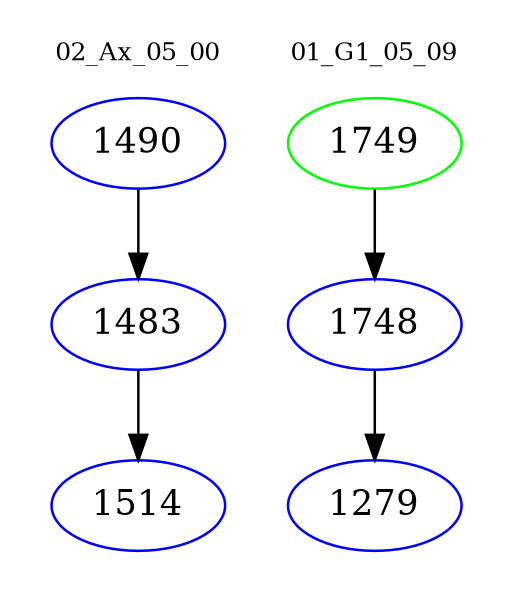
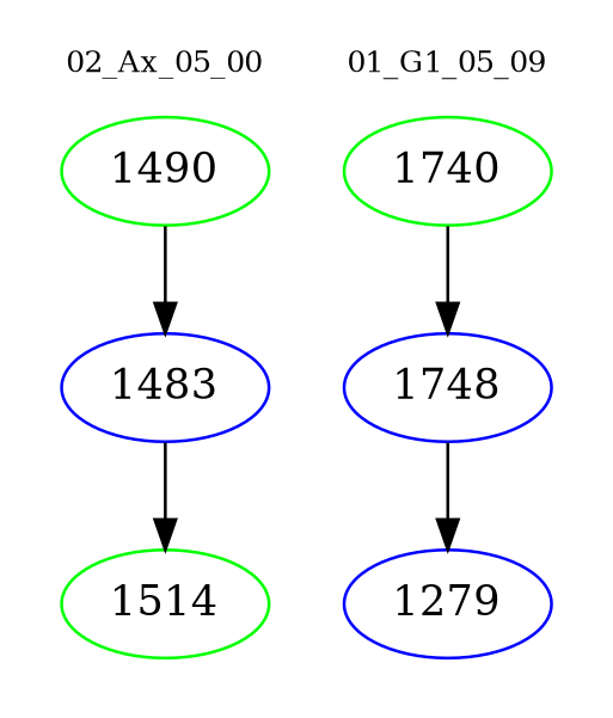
  digraph {
    node [color=blue]
    edge [color=black]
-   n1 [label=1490]
+   n1 [color=green label=1490]
    n2 [label=1483]
-   n3 [label=1514]
-   n4 [color=green label=1749]
+   n3 [color=green label=1514]
+   n4 [color=green label=1740]
    n5 [label=1748]
    n6 [label=1279]
    subgraph cluster_1 {
      color=white
      fontsize=10
      label="02_Ax_05_00"
      n1
      n2
      n3
    }
    subgraph cluster_2 {
      color=white
      fontsize=10
      label="01_G1_05_09"
      n4
      n5
      n6
    }
    n1 -> n2
    n2 -> n3
    n4 -> n5
    n5 -> n6
  }
